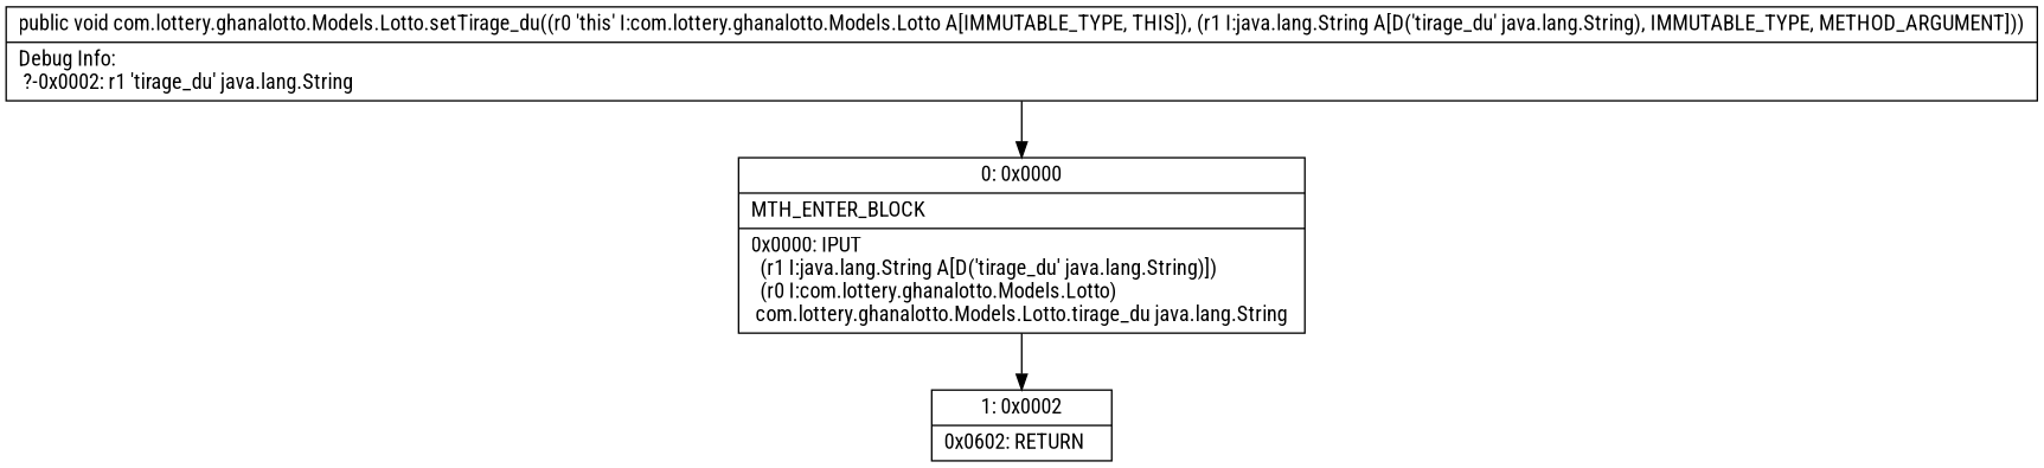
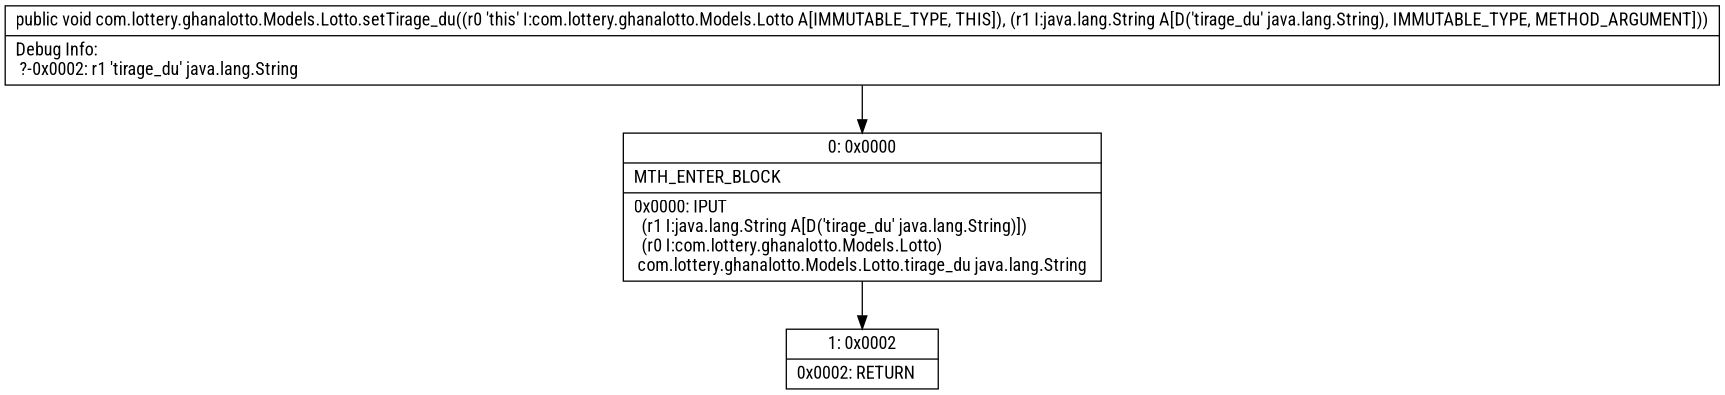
  digraph {
    fontname="Roboto Condensed"
    node [shape=record fontname="Roboto Condensed"]
    edge [fontname="Roboto Condensed"]
    n1 [label="{0\:\ 0x0000|MTH_ENTER_BLOCK\l|0x0000: IPUT  \l  (r1 I:java.lang.String A[D('tirage_du' java.lang.String)])\l  (r0 I:com.lottery.ghanalotto.Models.Lotto)\l com.lottery.ghanalotto.Models.Lotto.tirage_du java.lang.String \l}"]
-   n2 [label="{1\:\ 0x0002|0x0602: RETURN   \l}"]
+   n2 [label="{1\:\ 0x0002|0x0002: RETURN   \l}"]
    n3 [label="{public void com.lottery.ghanalotto.Models.Lotto.setTirage_du((r0 'this' I:com.lottery.ghanalotto.Models.Lotto A[IMMUTABLE_TYPE, THIS]), (r1 I:java.lang.String A[D('tirage_du' java.lang.String), IMMUTABLE_TYPE, METHOD_ARGUMENT]))  | Debug Info:\l  ?\-0x0002: r1 'tirage_du' java.lang.String\l}"]
    n1 -> n2
    n3 -> n1
  }
